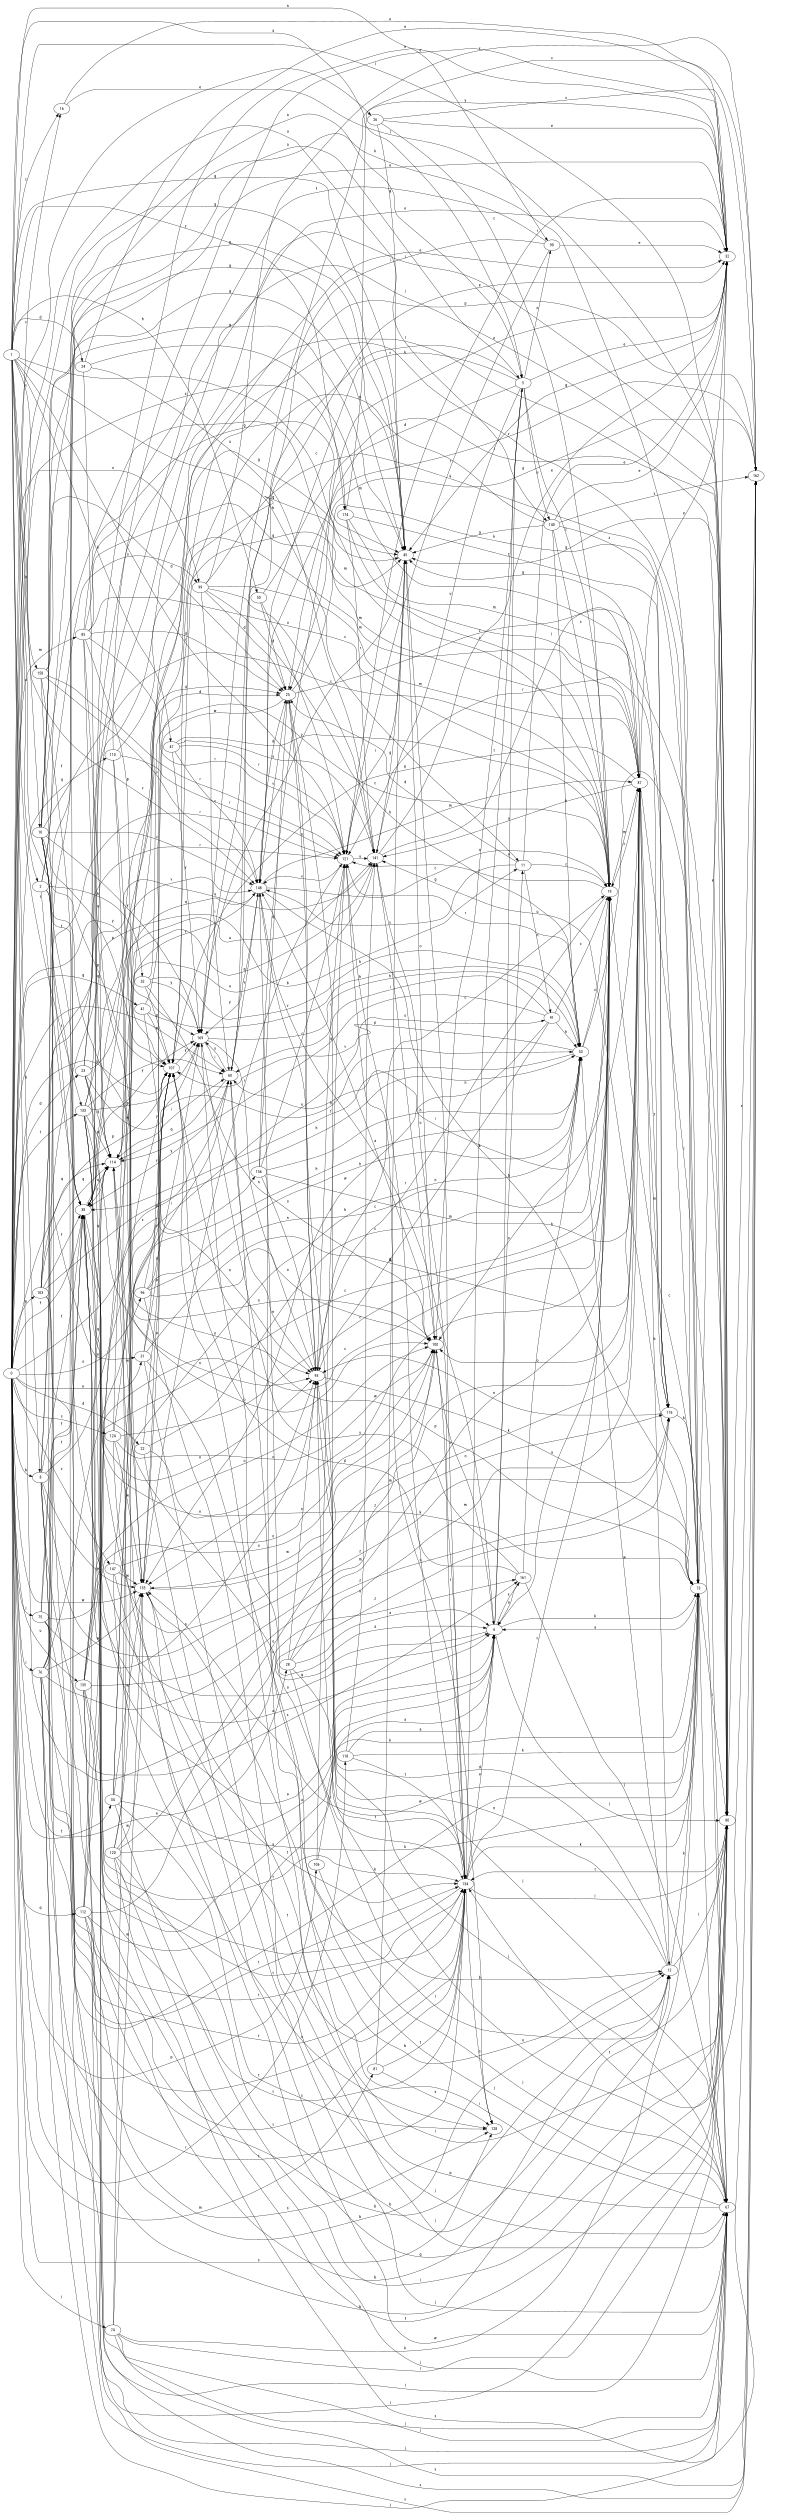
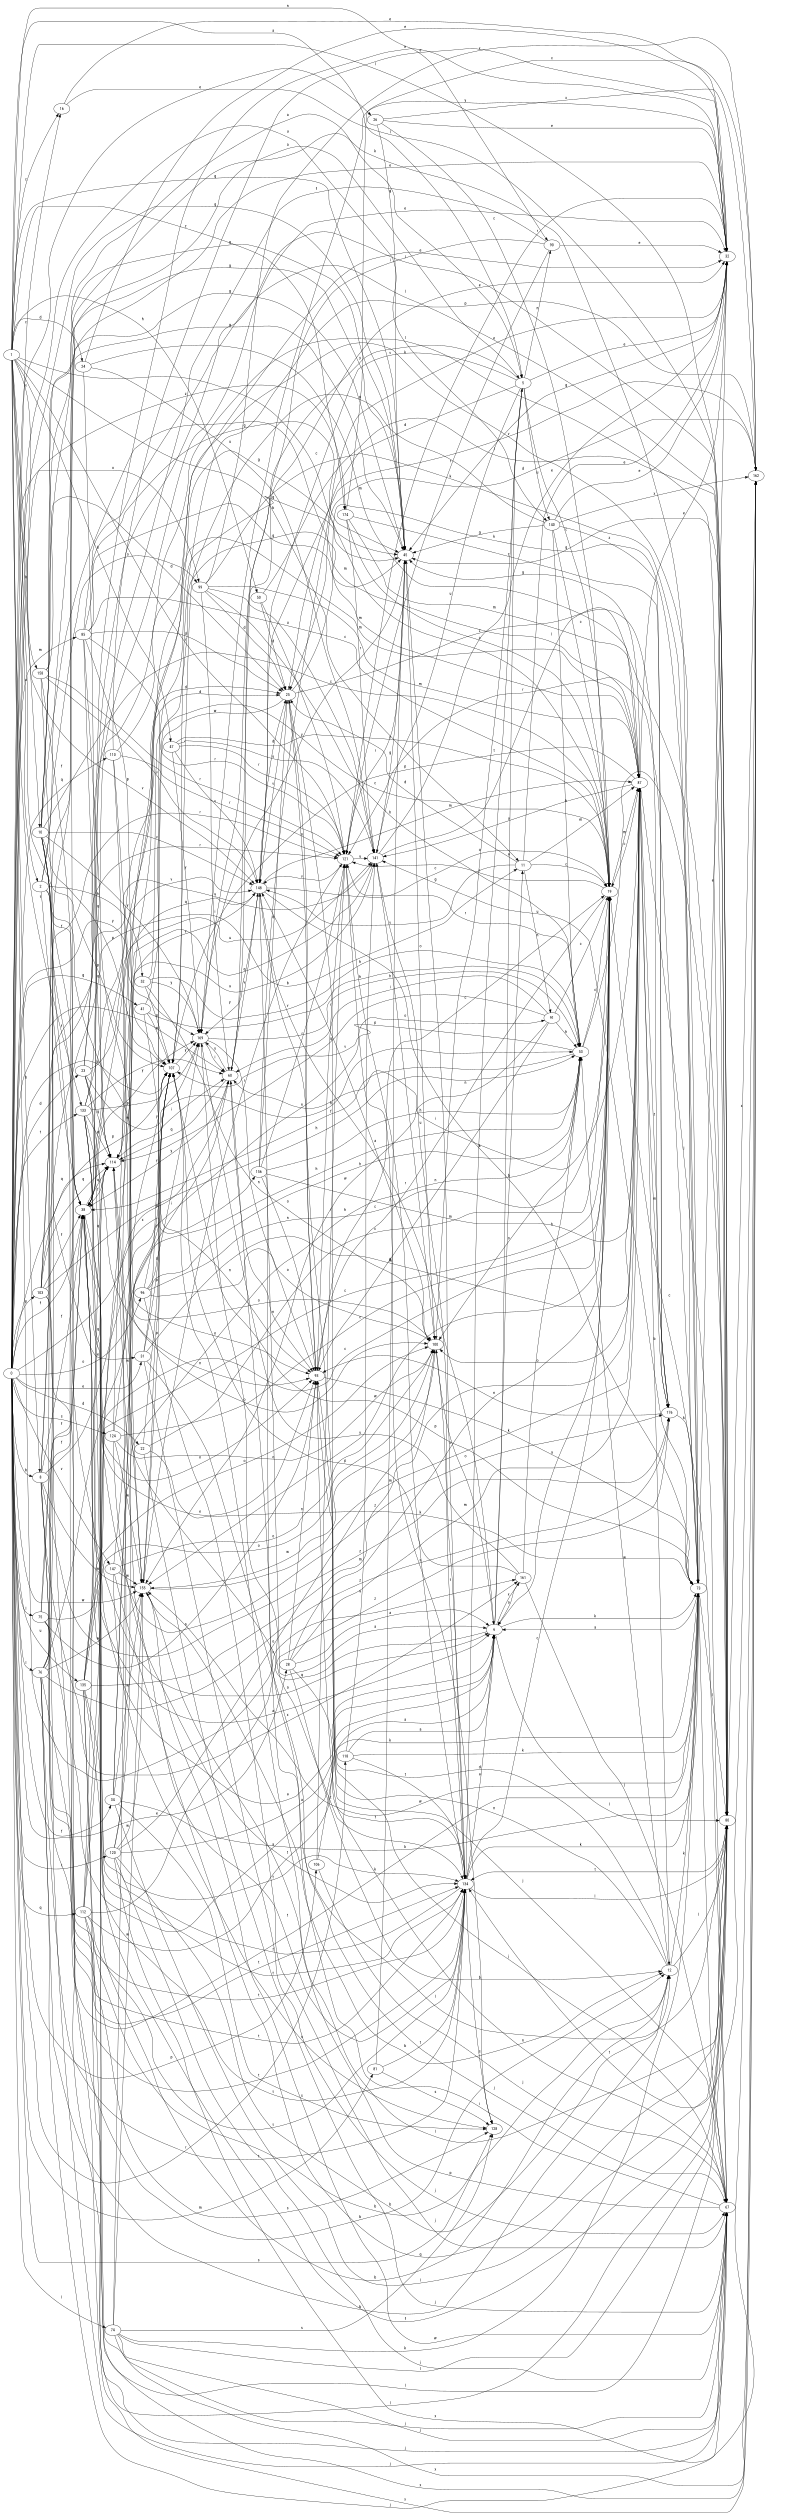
  strict digraph {
    fontname="Roboto Condensed"
    rankdir=LR
    node [fontname="Roboto Condensed"]
    edge [fontname="Roboto Condensed"]
    0
    8
    16
    22
    23
    26
    28
    31
    34
    38
    41
    45
    60
    74
    75
    76
    81
    85
    96
    99
    103
    106
    107
    110
    112
    114
    118
    120
    124
    128
    133
    135
    140
    147
    155
    156
    169
    174
    11
    80
    121
    161
    12
    91
    176
    32
    19
    73
    67
    141
    53
    93
    162
    134
    6
    87
    148
    25
    100
    1
    2
    5
    10
    24
    47
    50
    90
    158
    52
    0 -> 8 [label=b]
    0 -> 16 [label=c]
    0 -> 22 [label=d]
    0 -> 23 [label=d]
    0 -> 26 [label=e]
    0 -> 28 [label=e]
    0 -> 31 [label=e]
    0 -> 34 [label=f]
    0 -> 38 [label=f]
    0 -> 41 [label=g]
    0 -> 45 [label=g]
    0 -> 60 [label=i]
    0 -> 74 [label=l]
    0 -> 75 [label=l]
    0 -> 76 [label=l]
    0 -> 81 [label=m]
    0 -> 85 [label=m]
    0 -> 96 [label=o]
    0 -> 99 [label=o]
    0 -> 103 [label=p]
    0 -> 106 [label=p]
    0 -> 107 [label=p]
    0 -> 110 [label=q]
    0 -> 112 [label=q]
    0 -> 114 [label=q]
    0 -> 118 [label=r]
+   0 -> 120 [label=r]
    0 -> 124 [label=s]
    0 -> 128 [label=s]
    0 -> 133 [label=t]
    0 -> 135 [label=u]
    0 -> 140 [label=u]
    0 -> 147 [label=v]
    0 -> 155 [label=w]
    0 -> 156 [label=x]
    0 -> 169 [label=y]
    0 -> 174 [label=z]
    8 -> 38 [label=f]
    8 -> 155 [label=w]
    8 -> 11 [label=b]
    8 -> 80 [label=l]
    8 -> 121 [label=r]
    8 -> 161 [label=x]
    8 -> 12 [label=b]
    8 -> 91 [label=n]
    8 -> 176 [label=z]
    16 -> 80 [label=l]
    16 -> 32 [label=e]
    22 -> 107 [label=p]
    22 -> 19 [label=c]
    22 -> 73 [label=k]
    22 -> 67 [label=j]
    23 -> 114 [label=q]
    23 -> 80 [label=l]
    23 -> 176 [label=z]
    23 -> 32 [label=e]
    23 -> 141 [label=u]
    23 -> 53 [label=h]
    23 -> 93 [label=n]
    26 -> 45 [label=g]
    26 -> 32 [label=e]
    26 -> 19 [label=c]
    26 -> 162 [label=x]
    28 -> 12 [label=b]
    28 -> 19 [label=c]
    28 -> 93 [label=n]
    28 -> 134 [label=t]
    28 -> 6 [label=a]
    28 -> 87 [label=m]
    31 -> 45 [label=g]
    31 -> 107 [label=p]
    31 -> 80 [label=l]
    31 -> 67 [label=j]
    31 -> 87 [label=m]
    34 -> 60 [label=i]
    34 -> 128 [label=s]
    34 -> 155 [label=w]
    34 -> 80 [label=l]
    34 -> 73 [label=k]
    34 -> 53 [label=h]
    38 -> 114 [label=q]
    38 -> 169 [label=y]
    38 -> 32 [label=e]
    38 -> 93 [label=n]
    38 -> 162 [label=x]
    38 -> 134 [label=t]
    38 -> 6 [label=a]
    38 -> 148 [label=v]
    38 -> 25 [label=d]
    41 -> 45 [label=g]
    41 -> 107 [label=p]
    41 -> 53 [label=h]
    41 -> 93 [label=n]
    45 -> 169 [label=y]
    45 -> 121 [label=r]
    45 -> 100 [label=o]
    60 -> 38 [label=f]
    60 -> 114 [label=q]
    60 -> 169 [label=y]
    60 -> 32 [label=e]
    60 -> 93 [label=n]
    60 -> 148 [label=v]
+   74 -> 128 [label=s]
    74 -> 155 [label=w]
    74 -> 80 [label=l]
    74 -> 73 [label=k]
    74 -> 67 [label=j]
    74 -> 162 [label=x]
    74 -> 25 [label=d]
    75 -> 38 [label=f]
    75 -> 45 [label=g]
    75 -> 67 [label=j]
    75 -> 93 [label=n]
    75 -> 6 [label=a]
    75 -> 100 [label=o]
    76 -> 38 [label=f]
    76 -> 45 [label=g]
    76 -> 155 [label=w]
    76 -> 12 [label=b]
    76 -> 176 [label=z]
    76 -> 32 [label=e]
    76 -> 73 [label=k]
    76 -> 67 [label=j]
    76 -> 53 [label=h]
    76 -> 134 [label=t]
    81 -> 45 [label=g]
    81 -> 128 [label=s]
    81 -> 134 [label=t]
    85 -> 45 [label=g]
    85 -> 107 [label=p]
    85 -> 114 [label=q]
    85 -> 80 [label=l]
    85 -> 121 [label=r]
    85 -> 19 [label=c]
    85 -> 87 [label=m]
    85 -> 25 [label=d]
    85 -> 100 [label=o]
    96 -> 107 [label=p]
    96 -> 169 [label=y]
    96 -> 19 [label=c]
    96 -> 67 [label=j]
    96 -> 53 [label=h]
    96 -> 100 [label=o]
    99 -> 60 [label=i]
    99 -> 73 [label=k]
    99 -> 141 [label=u]
    99 -> 53 [label=h]
    99 -> 162 [label=x]
    99 -> 87 [label=m]
    99 -> 25 [label=d]
    103 -> 38 [label=f]
    103 -> 107 [label=p]
    103 -> 114 [label=q]
    103 -> 121 [label=r]
    103 -> 141 [label=u]
    103 -> 53 [label=h]
    103 -> 162 [label=x]
    103 -> 134 [label=t]
    106 -> 121 [label=r]
    106 -> 67 [label=j]
    106 -> 6 [label=a]
    107 -> 169 [label=y]
    110 -> 155 [label=w]
    110 -> 121 [label=r]
    110 -> 32 [label=e]
    110 -> 73 [label=k]
    110 -> 93 [label=n]
    112 -> 114 [label=q]
    112 -> 128 [label=s]
    112 -> 12 [label=b]
    112 -> 176 [label=z]
    112 -> 19 [label=c]
    112 -> 73 [label=k]
    112 -> 141 [label=u]
    112 -> 134 [label=t]
    114 -> 38 [label=f]
    114 -> 60 [label=i]
    114 -> 155 [label=w]
    118 -> 73 [label=k]
    118 -> 141 [label=u]
    118 -> 134 [label=t]
    118 -> 6 [label=a]
    120 -> 155 [label=w]
    120 -> 169 [label=y]
    120 -> 12 [label=b]
    120 -> 32 [label=e]
    120 -> 67 [label=j]
    120 -> 162 [label=x]
    120 -> 6 [label=a]
    120 -> 100 [label=o]
    124 -> 45 [label=g]
    124 -> 155 [label=w]
    124 -> 19 [label=c]
    124 -> 134 [label=t]
    124 -> 148 [label=v]
    124 -> 100 [label=o]
    133 -> 60 [label=i]
    133 -> 107 [label=p]
    133 -> 114 [label=q]
    133 -> 80 [label=l]
    133 -> 67 [label=j]
    133 -> 93 [label=n]
    133 -> 134 [label=t]
    133 -> 6 [label=a]
    133 -> 87 [label=m]
    135 -> 60 [label=i]
    135 -> 114 [label=q]
    135 -> 80 [label=l]
    135 -> 12 [label=b]
    135 -> 19 [label=c]
    135 -> 67 [label=j]
    135 -> 134 [label=t]
    135 -> 87 [label=m]
    135 -> 100 [label=o]
    140 -> 45 [label=g]
    140 -> 107 [label=p]
    140 -> 176 [label=z]
    140 -> 32 [label=e]
    140 -> 19 [label=c]
    140 -> 53 [label=h]
    140 -> 162 [label=x]
    147 -> 128 [label=s]
    147 -> 155 [label=w]
    147 -> 169 [label=y]
    147 -> 134 [label=t]
    147 -> 100 [label=o]
    155 -> 107 [label=p]
    155 -> 80 [label=l]
    155 -> 121 [label=r]
    155 -> 12 [label=b]
    155 -> 87 [label=m]
    156 -> 121 [label=r]
    156 -> 32 [label=e]
    156 -> 53 [label=h]
    156 -> 93 [label=n]
    156 -> 6 [label=a]
    156 -> 87 [label=m]
    156 -> 25 [label=d]
    169 -> 60 [label=i]
    169 -> 53 [label=h]
    169 -> 93 [label=n]
    169 -> 134 [label=t]
    174 -> 176 [label=z]
    174 -> 19 [label=c]
    174 -> 141 [label=r]
    174 -> 162 [label=x]
    174 -> 87 [label=m]
    11 -> 91 [label=n]
    11 -> 32 [label=e]
    11 -> 19 [label=c]
+   11 -> 87 [label=m]
    11 -> 148 [label=v]
    11 -> 25 [label=d]
    80 -> 38 [label=f]
    80 -> 45 [label=g]
    80 -> 114 [label=q]
    80 -> 162 [label=x]
    80 -> 134 [label=t]
    121 -> 128 [label=s]
    121 -> 141 [label=u]
    121 -> 148 [label=v]
    161 -> 107 [label=p]
    161 -> 169 [label=y]
    161 -> 67 [label=j]
    161 -> 53 [label=h]
    161 -> 6 [label=a]
    12 -> 80 [label=l]
    12 -> 73 [label=k]
    12 -> 53 [label=w]
    12 -> 93 [label=n]
    12 -> 25 [label=d]
    91 -> 60 [label=i]
    91 -> 114 [label=q]
    91 -> 155 [label=w]
    91 -> 19 [label=c]
    91 -> 53 [label=h]
    91 -> 93 [label=n]
    176 -> 73 [label=k]
    176 -> 93 [label=n]
    176 -> 87 [label=m]
    32 -> 45 [label=g]
    32 -> 169 [label=y]
    32 -> 121 [label=r]
    19 -> 155 [label=w]
    19 -> 121 [label=r]
    19 -> 93 [label=n]
    19 -> 6 [label=a]
    19 -> 87 [label=m]
    73 -> 107 [label=p]
    73 -> 155 [label=w]
    73 -> 80 [label=l]
    73 -> 121 [label=r]
    73 -> 32 [label=e]
    73 -> 67 [label=j]
    73 -> 141 [label=u]
    73 -> 6 [label=a]
    67 -> 60 [label=i]
    67 -> 107 [label=p]
    67 -> 155 [label=w]
    67 -> 19 [label=c]
    67 -> 93 [label=n]
    141 -> 45 [label=g]
    141 -> 114 [label=q]
    141 -> 80 [label=l]
    141 -> 32 [label=e]
    141 -> 100 [label=o]
    53 -> 38 [label=f]
    53 -> 107 [label=p]
    53 -> 80 [label=l]
    53 -> 121 [label=r]
    53 -> 19 [label=c]
    53 -> 100 [label=o]
    93 -> 121 [label=r]
    93 -> 19 [label=c]
    93 -> 73 [label=k]
    93 -> 67 [label=j]
    93 -> 148 [label=v]
    162 -> 107 [label=p]
    162 -> 134 [label=t]
    162 -> 148 [label=v]
    162 -> 25 [label=d]
    134 -> 38 [label=f]
    134 -> 45 [label=g]
    134 -> 128 [label=s]
    134 -> 80 [label=l]
    134 -> 121 [label=r]
    134 -> 19 [label=c]
    134 -> 73 [label=k]
    134 -> 141 [label=u]
    134 -> 6 [label=a]
    6 -> 114 [label=q]
    6 -> 11 [label=b]
    6 -> 80 [label=l]
    6 -> 161 [label=x]
    6 -> 73 [label=k]
    6 -> 100 [label=o]
    6 -> 5 [label=a]
    87 -> 45 [label=g]
    87 -> 60 [label=i]
    87 -> 107 [label=p]
    87 -> 12 [label=b]
    87 -> 176 [label=z]
    87 -> 32 [label=e]
    87 -> 19 [label=c]
    87 -> 67 [label=j]
    87 -> 141 [label=u]
    87 -> 100 [label=o]
    148 -> 114 [label=q]
    148 -> 169 [label=y]
    148 -> 19 [label=c]
    148 -> 73 [label=k]
    148 -> 67 [label=j]
    148 -> 6 [label=a]
    148 -> 87 [label=m]
    148 -> 25 [label=d]
    25 -> 155 [label=w]
    25 -> 176 [label=z]
    25 -> 73 [label=k]
    25 -> 67 [label=j]
    25 -> 93 [label=n]
    25 -> 148 [label=v]
    100 -> 155 [label=w]
    100 -> 134 [label=t]
    100 -> 148 [label=v]
    1 -> 8 [label=b]
    1 -> 16 [label=c]
    1 -> 45 [label=g]
    1 -> 107 [label=p]
    1 -> 133 [label=t]
    1 -> 174 [label=z]
    1 -> 11 [label=b]
    1 -> 80 [label=l]
    1 -> 121 [label=r]
    1 -> 161 [label=x]
    1 -> 19 [label=c]
    1 -> 148 [label=v]
    1 -> 2 [label=a]
    1 -> 5 [label=a]
    1 -> 10 [label=b]
    1 -> 24 [label=d]
    1 -> 47 [label=h]
    1 -> 50 [label=h]
    1 -> 90 [label=n]
    1 -> 158 [label=x]
    2 -> 31 [label=e]
    2 -> 38 [label=f]
    2 -> 99 [label=o]
    2 -> 134 [label=t]
    2 -> 5 [label=a]
    2 -> 52 [label=h]
    5 -> 140 [label=u]
    5 -> 169 [label=y]
    5 -> 32 [label=e]
    5 -> 19 [label=c]
    5 -> 141 [label=u]
    5 -> 134 [label=t]
    5 -> 148 [label=v]
    5 -> 25 [label=d]
    5 -> 100 [label=o]
    5 -> 90 [label=n]
    10 -> 38 [label=f]
    10 -> 45 [label=g]
    10 -> 107 [label=p]
    10 -> 169 [label=y]
    10 -> 19 [label=c]
    10 -> 73 [label=k]
    10 -> 134 [label=t]
    10 -> 6 [label=a]
    10 -> 87 [label=m]
    10 -> 148 [label=v]
    10 -> 100 [label=o]
    10 -> 5 [label=a]
    24 -> 114 [label=q]
    24 -> 32 [label=e]
    24 -> 141 [label=u]
    24 -> 87 [label=m]
    47 -> 169 [label=y]
    47 -> 121 [label=r]
    47 -> 19 [label=c]
    47 -> 141 [label=u]
    47 -> 148 [label=v]
    50 -> 80 [label=l]
    50 -> 121 [label=r]
    50 -> 25 [label=d]
    90 -> 38 [label=f]
    90 -> 60 [label=i]
    90 -> 121 [label=r]
    90 -> 32 [label=e]
    158 -> 38 [label=f]
    158 -> 45 [label=g]
    158 -> 121 [label=r]
    158 -> 134 [label=t]
    158 -> 148 [label=v]
    158 -> 25 [label=d]
    52 -> 107 [label=p]
    52 -> 169 [label=y]
    52 -> 19 [label=c]
    52 -> 53 [label=h]
    52 -> 100 [label=o]
  }
